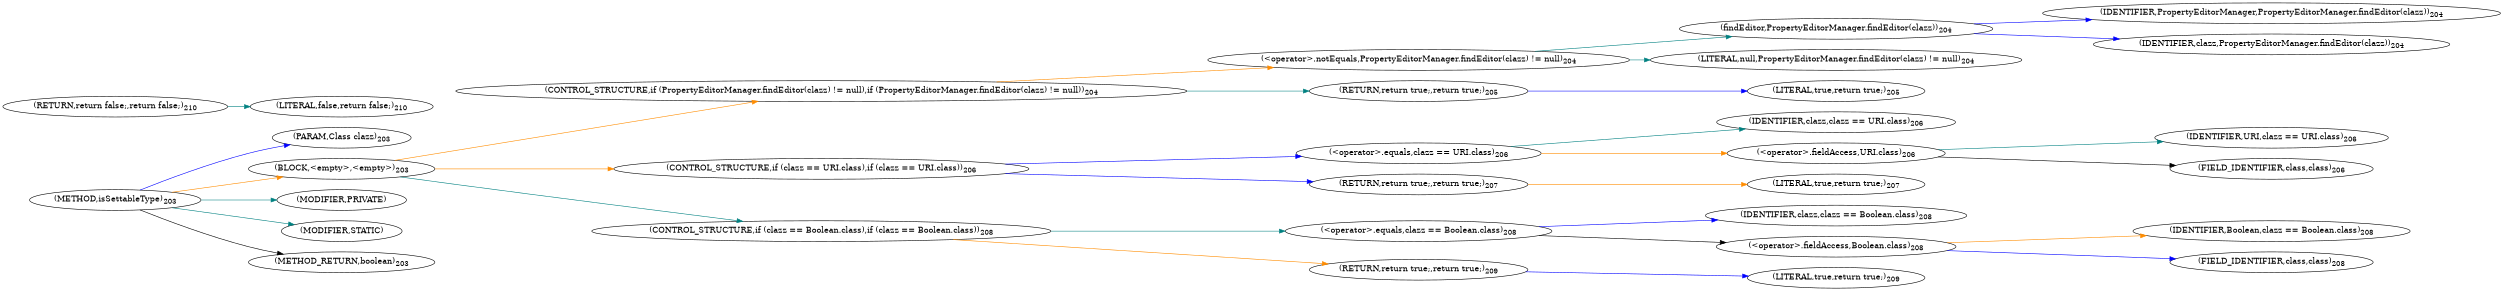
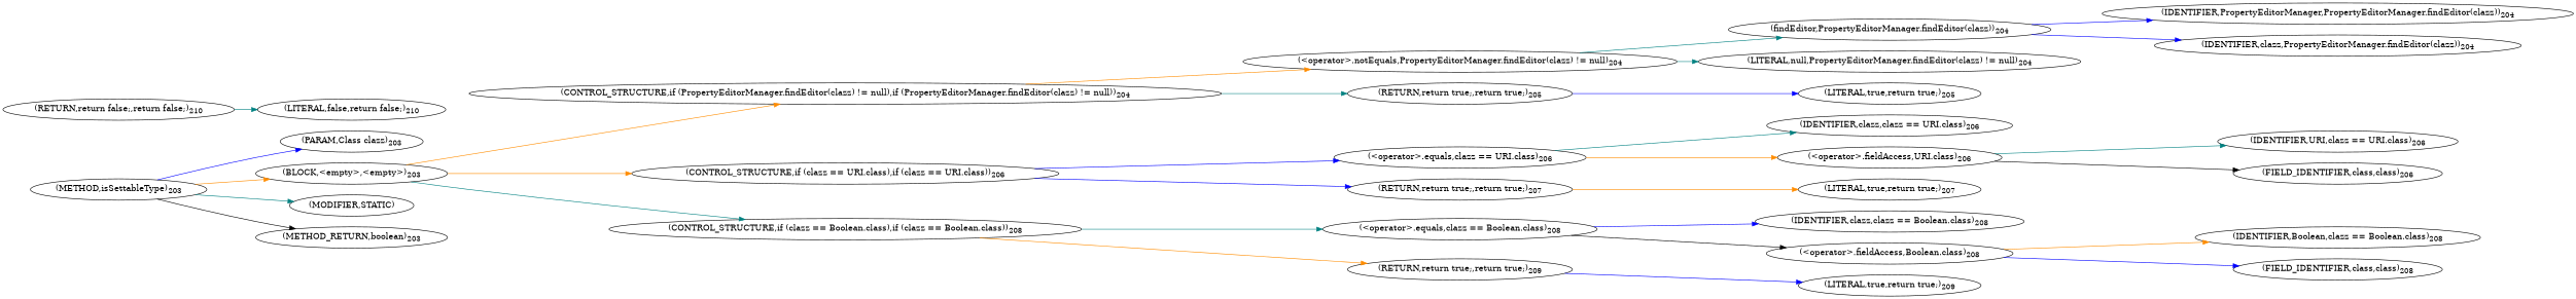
  digraph {
    rankdir=LR
    edge [color=teal]
    n1 [label=<(METHOD,isSettableType)<SUB>203</SUB>>]
    n2 [label=<(PARAM,Class clazz)<SUB>203</SUB>>]
    n3 [label=<(BLOCK,&lt;empty&gt;,&lt;empty&gt;)<SUB>203</SUB>>]
-   n4 [label=<(MODIFIER,PRIVATE)>]
    n5 [label=<(MODIFIER,STATIC)>]
    n6 [label=<(METHOD_RETURN,boolean)<SUB>203</SUB>>]
    n7 [label=<(CONTROL_STRUCTURE,if (PropertyEditorManager.findEditor(clazz) != null),if (PropertyEditorManager.findEditor(clazz) != null))<SUB>204</SUB>>]
    n8 [label=<(CONTROL_STRUCTURE,if (clazz == URI.class),if (clazz == URI.class))<SUB>206</SUB>>]
    n9 [label=<(CONTROL_STRUCTURE,if (clazz == Boolean.class),if (clazz == Boolean.class))<SUB>208</SUB>>]
    n10 [label=<(&lt;operator&gt;.notEquals,PropertyEditorManager.findEditor(clazz) != null)<SUB>204</SUB>>]
    n11 [label=<(RETURN,return true;,return true;)<SUB>205</SUB>>]
    n12 [label=<(&lt;operator&gt;.equals,clazz == URI.class)<SUB>206</SUB>>]
    n13 [label=<(RETURN,return true;,return true;)<SUB>207</SUB>>]
    n14 [label=<(&lt;operator&gt;.equals,clazz == Boolean.class)<SUB>208</SUB>>]
    n15 [label=<(RETURN,return true;,return true;)<SUB>209</SUB>>]
    n16 [label=<(RETURN,return false;,return false;)<SUB>210</SUB>>]
    n17 [label=<(LITERAL,false,return false;)<SUB>210</SUB>>]
    n18 [label=<(findEditor,PropertyEditorManager.findEditor(clazz))<SUB>204</SUB>>]
    n19 [label=<(LITERAL,null,PropertyEditorManager.findEditor(clazz) != null)<SUB>204</SUB>>]
    n20 [label=<(LITERAL,true,return true;)<SUB>205</SUB>>]
    n21 [label=<(IDENTIFIER,PropertyEditorManager,PropertyEditorManager.findEditor(clazz))<SUB>204</SUB>>]
    n22 [label=<(IDENTIFIER,clazz,PropertyEditorManager.findEditor(clazz))<SUB>204</SUB>>]
    n23 [label=<(IDENTIFIER,clazz,clazz == URI.class)<SUB>206</SUB>>]
    n24 [label=<(&lt;operator&gt;.fieldAccess,URI.class)<SUB>206</SUB>>]
    n25 [label=<(LITERAL,true,return true;)<SUB>207</SUB>>]
    n26 [label=<(IDENTIFIER,URI,clazz == URI.class)<SUB>206</SUB>>]
    n27 [label=<(FIELD_IDENTIFIER,class,class)<SUB>206</SUB>>]
    n28 [label=<(IDENTIFIER,clazz,clazz == Boolean.class)<SUB>208</SUB>>]
    n29 [label=<(&lt;operator&gt;.fieldAccess,Boolean.class)<SUB>208</SUB>>]
    n30 [label=<(LITERAL,true,return true;)<SUB>209</SUB>>]
    n31 [label=<(IDENTIFIER,Boolean,clazz == Boolean.class)<SUB>208</SUB>>]
    n32 [label=<(FIELD_IDENTIFIER,class,class)<SUB>208</SUB>>]
    n1 -> n2 [color=blue]
    n1 -> n3 [color=darkorange]
-   n1 -> n4
    n1 -> n5
    n1 -> n6 [color=black]
    n3 -> n7 [color=darkorange]
    n3 -> n8 [color=darkorange]
    n3 -> n9
    n7 -> n10 [color=darkorange]
    n7 -> n11
    n8 -> n12 [color=blue]
    n8 -> n13 [color=blue]
    n9 -> n14
    n9 -> n15 [color=darkorange]
    n10 -> n18
    n10 -> n19
    n11 -> n20 [color=blue]
    n12 -> n23
    n12 -> n24 [color=darkorange]
    n13 -> n25 [color=darkorange]
    n14 -> n28 [color=blue]
    n14 -> n29 [color=black]
    n15 -> n30 [color=blue]
    n16 -> n17
    n18 -> n21 [color=blue]
    n18 -> n22 [color=blue]
    n24 -> n26
    n24 -> n27 [color=black]
    n29 -> n31 [color=darkorange]
    n29 -> n32 [color=blue]
  }
